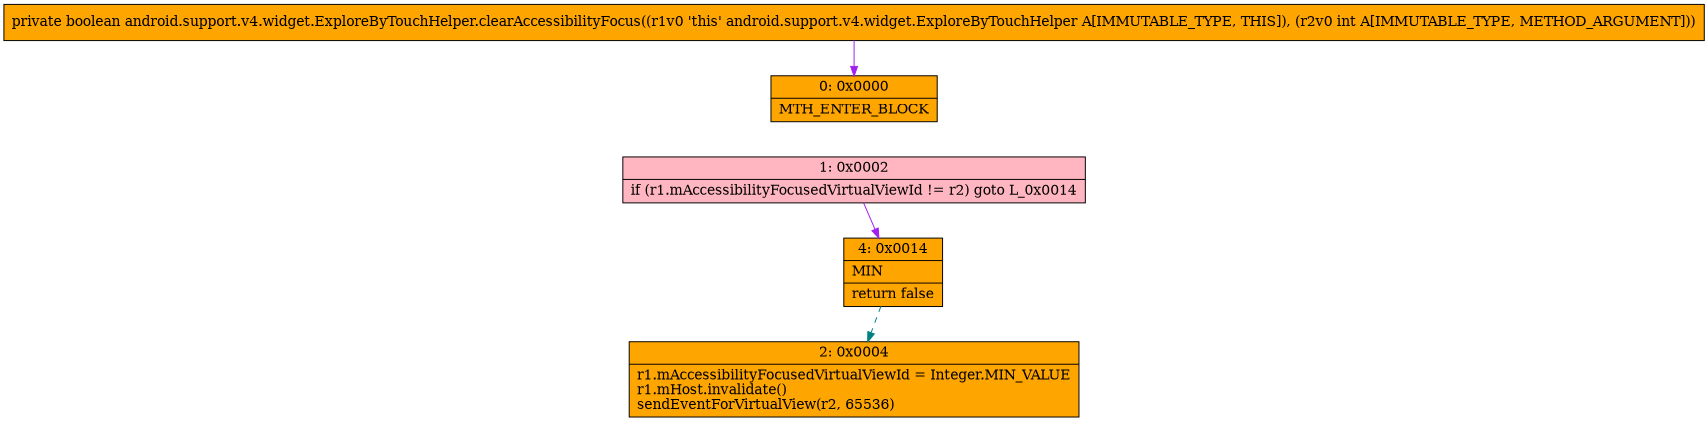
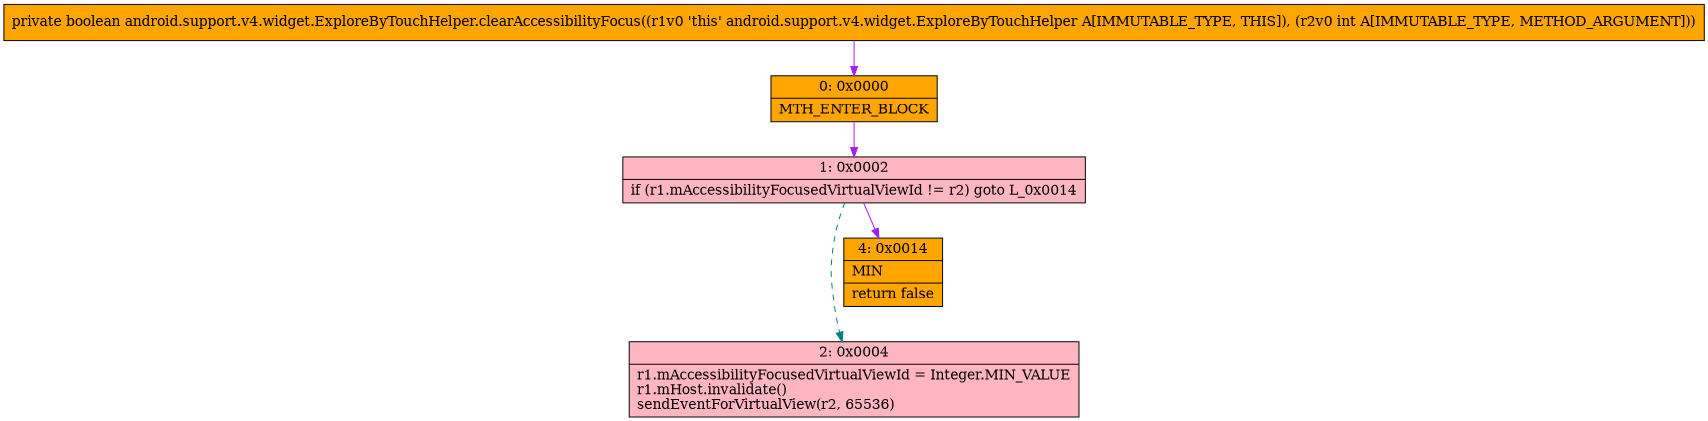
  digraph {
    node [fillcolor=orange shape=record style=filled]
    edge [color=purple]
    n1 [label="{0\:\ 0x0000|MTH_ENTER_BLOCK\l}"]
    n2 [fillcolor=lightpink label="{1\:\ 0x0002|if (r1.mAccessibilityFocusedVirtualViewId != r2) goto L_0x0014\l}"]
-   n3 [label="{2\:\ 0x0004|r1.mAccessibilityFocusedVirtualViewId = Integer.MIN_VALUE\lr1.mHost.invalidate()\lsendEventForVirtualView(r2, 65536)\l}"]
+   n3 [fillcolor=lightpink label="{2\:\ 0x0004|r1.mAccessibilityFocusedVirtualViewId = Integer.MIN_VALUE\lr1.mHost.invalidate()\lsendEventForVirtualView(r2, 65536)\l}"]
    n4 [label="{4\:\ 0x0014|MIN\l|return false\l}"]
    n5 [label="{private boolean android.support.v4.widget.ExploreByTouchHelper.clearAccessibilityFocus((r1v0 'this' android.support.v4.widget.ExploreByTouchHelper A[IMMUTABLE_TYPE, THIS]), (r2v0 int A[IMMUTABLE_TYPE, METHOD_ARGUMENT])) }"]
-   n4 -> n3 [color=teal style=dashed]
+   n1 -> n2
+   n2 -> n3 [color=teal style=dashed]
    n2 -> n4
    n5 -> n1
  }
